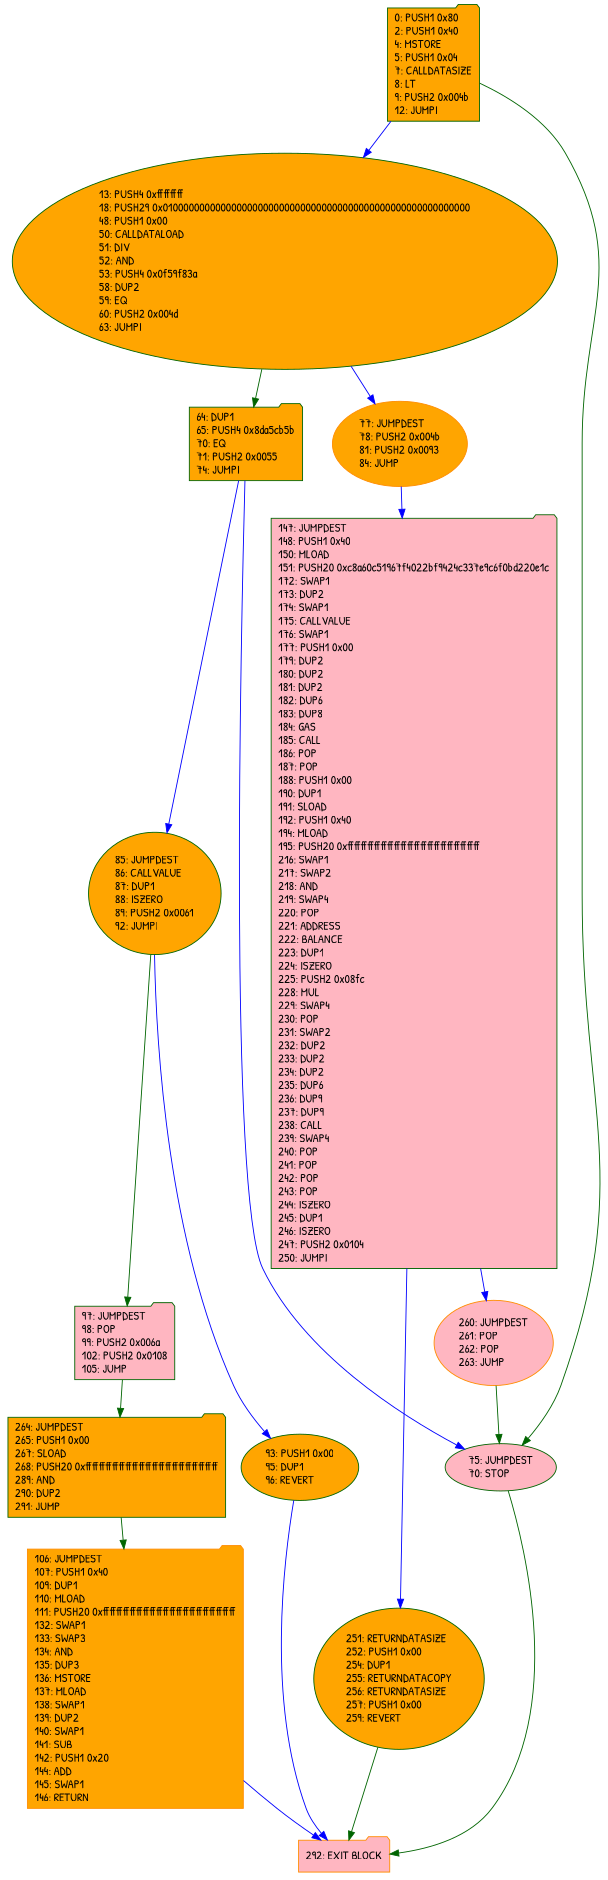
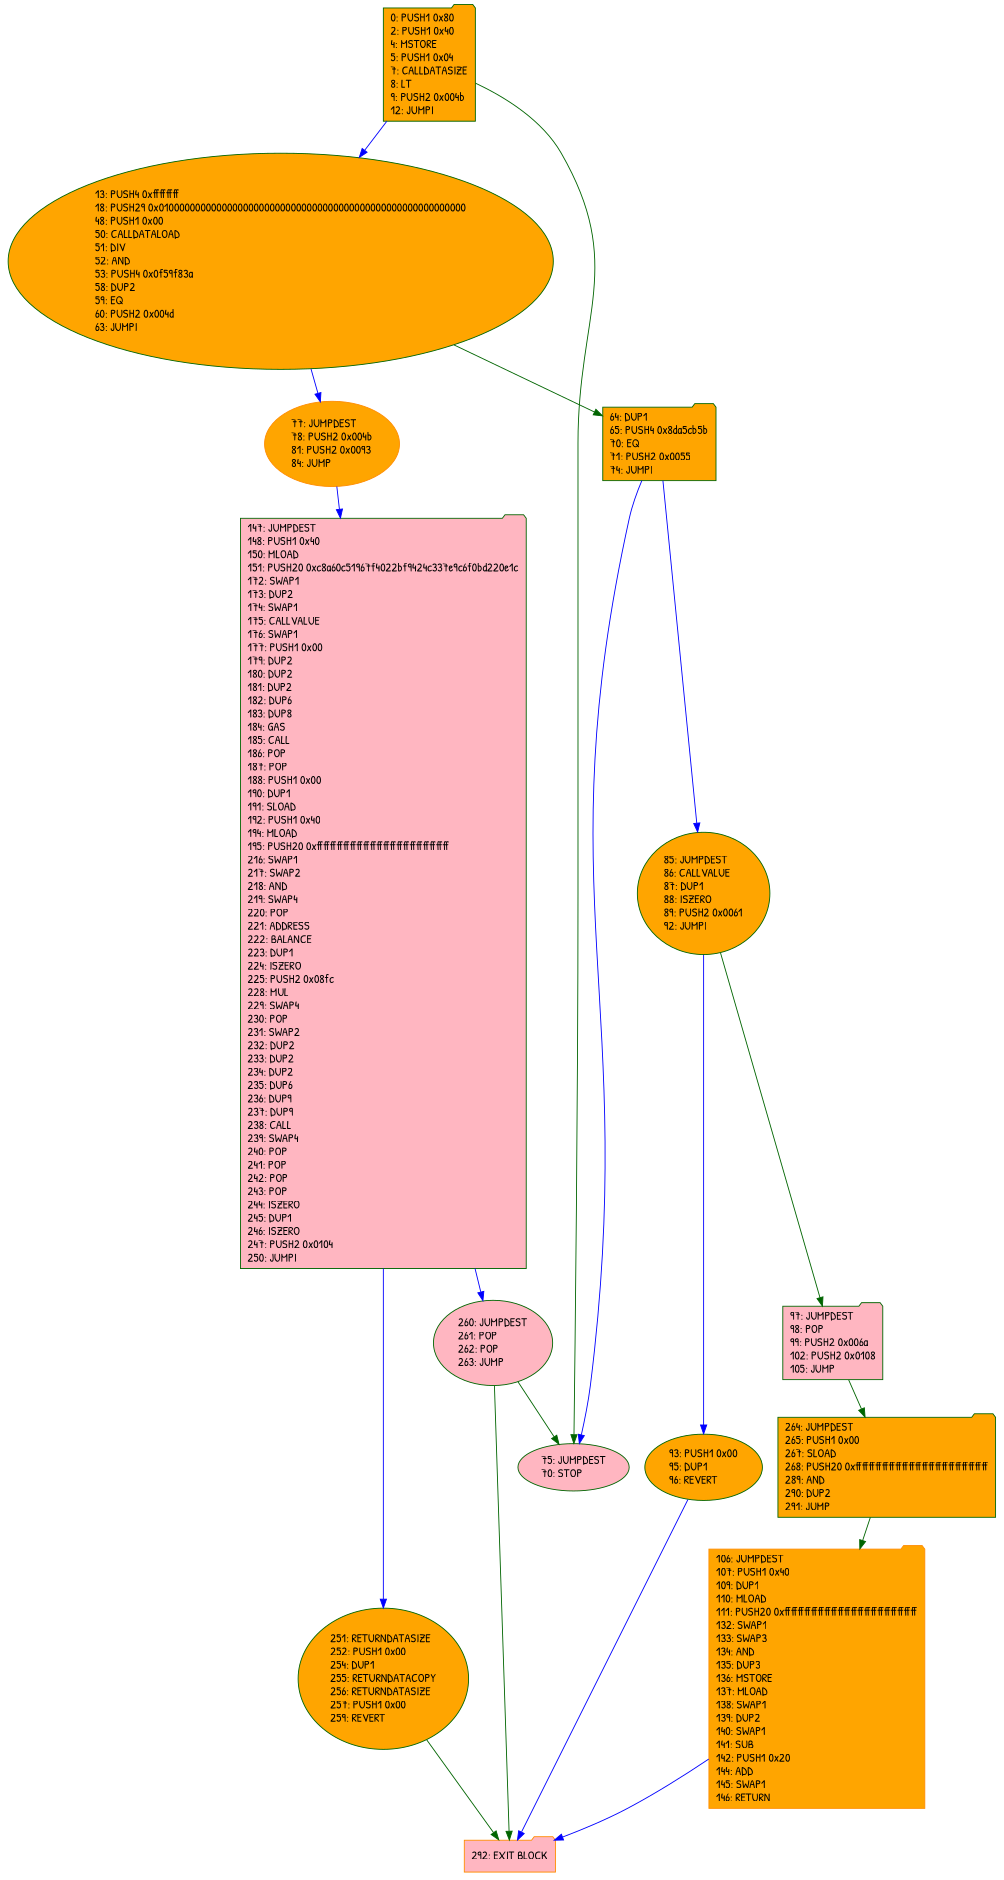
  digraph {
    fontname="Patrick Hand"
    rankdir=UD
    node [color=darkgreen fillcolor=orange fontcolor=black fontname="Patrick Hand" shape=ellipse style=filled]
    edge [color=blue fontname="Patrick Hand"]
    n1 [label="251: RETURNDATASIZE\l252: PUSH1 0x00\l254: DUP1\l255: RETURNDATACOPY\l256: RETURNDATASIZE\l257: PUSH1 0x00\l259: REVERT\l"]
    n2 [color=darkorange fillcolor=lightpink label="292: EXIT BLOCK\l" shape=folder]
    n3 [label="13: PUSH4 0xffffffff\l18: PUSH29 0x0100000000000000000000000000000000000000000000000000000000\l48: PUSH1 0x00\l50: CALLDATALOAD\l51: DIV\l52: AND\l53: PUSH4 0x0f59f83a\l58: DUP2\l59: EQ\l60: PUSH2 0x004d\l63: JUMPI\l"]
    n4 [label="64: DUP1\l65: PUSH4 0x8da5cb5b\l70: EQ\l71: PUSH2 0x0055\l74: JUMPI\l" shape=folder]
    n5 [color=darkorange label="77: JUMPDEST\l78: PUSH2 0x004b\l81: PUSH2 0x0093\l84: JUMP\l"]
    n6 [label="85: JUMPDEST\l86: CALLVALUE\l87: DUP1\l88: ISZERO\l89: PUSH2 0x0061\l92: JUMPI\l"]
    n7 [fillcolor=lightpink label="75: JUMPDEST\l70: STOP\l"]
    n8 [fillcolor=lightpink label="147: JUMPDEST\l148: PUSH1 0x40\l150: MLOAD\l151: PUSH20 0xc8a60c51967f4022bf9424c337e9c6f0bd220e1c\l172: SWAP1\l173: DUP2\l174: SWAP1\l175: CALLVALUE\l176: SWAP1\l177: PUSH1 0x00\l179: DUP2\l180: DUP2\l181: DUP2\l182: DUP6\l183: DUP8\l184: GAS\l185: CALL\l186: POP\l187: POP\l188: PUSH1 0x00\l190: DUP1\l191: SLOAD\l192: PUSH1 0x40\l194: MLOAD\l195: PUSH20 0xffffffffffffffffffffffffffffffffffffffff\l216: SWAP1\l217: SWAP2\l218: AND\l219: SWAP4\l220: POP\l221: ADDRESS\l222: BALANCE\l223: DUP1\l224: ISZERO\l225: PUSH2 0x08fc\l228: MUL\l229: SWAP4\l230: POP\l231: SWAP2\l232: DUP2\l233: DUP2\l234: DUP2\l235: DUP6\l236: DUP9\l237: DUP9\l238: CALL\l239: SWAP4\l240: POP\l241: POP\l242: POP\l243: POP\l244: ISZERO\l245: DUP1\l246: ISZERO\l247: PUSH2 0x0104\l250: JUMPI\l" shape=folder]
-   n9 [color=darkorange fillcolor=lightpink label="260: JUMPDEST\l261: POP\l262: POP\l263: JUMP\l"]
+   n9 [fillcolor=lightpink label="260: JUMPDEST\l261: POP\l262: POP\l263: JUMP\l"]
    n10 [label="93: PUSH1 0x00\l95: DUP1\l96: REVERT\l"]
    n11 [fillcolor=lightpink label="97: JUMPDEST\l98: POP\l99: PUSH2 0x006a\l102: PUSH2 0x0108\l105: JUMP\l" shape=folder]
    n12 [label="0: PUSH1 0x80\l2: PUSH1 0x40\l4: MSTORE\l5: PUSH1 0x04\l7: CALLDATASIZE\l8: LT\l9: PUSH2 0x004b\l12: JUMPI\l" shape=folder]
    n13 [label="264: JUMPDEST\l265: PUSH1 0x00\l267: SLOAD\l268: PUSH20 0xffffffffffffffffffffffffffffffffffffffff\l289: AND\l290: DUP2\l291: JUMP\l" shape=folder]
    n14 [color=darkorange label="106: JUMPDEST\l107: PUSH1 0x40\l109: DUP1\l110: MLOAD\l111: PUSH20 0xffffffffffffffffffffffffffffffffffffffff\l132: SWAP1\l133: SWAP3\l134: AND\l135: DUP3\l136: MSTORE\l137: MLOAD\l138: SWAP1\l139: DUP2\l140: SWAP1\l141: SUB\l142: PUSH1 0x20\l144: ADD\l145: SWAP1\l146: RETURN\l" shape=folder]
    n1 -> n2 [color=darkgreen]
    n3 -> n4 [color=darkgreen]
    n3 -> n5
    n4 -> n6
    n4 -> n7
    n5 -> n8
    n6 -> n10
    n6 -> n11 [color=darkgreen]
-   n7 -> n2 [color=darkgreen]
+   n9 -> n2 [color=darkgreen]
    n8 -> n1
    n8 -> n9
    n9 -> n7 [color=darkgreen]
    n10 -> n2
    n11 -> n13 [color=darkgreen]
    n12 -> n3
    n12 -> n7 [color=darkgreen]
    n13 -> n14 [color=darkgreen]
    n14 -> n2
  }
